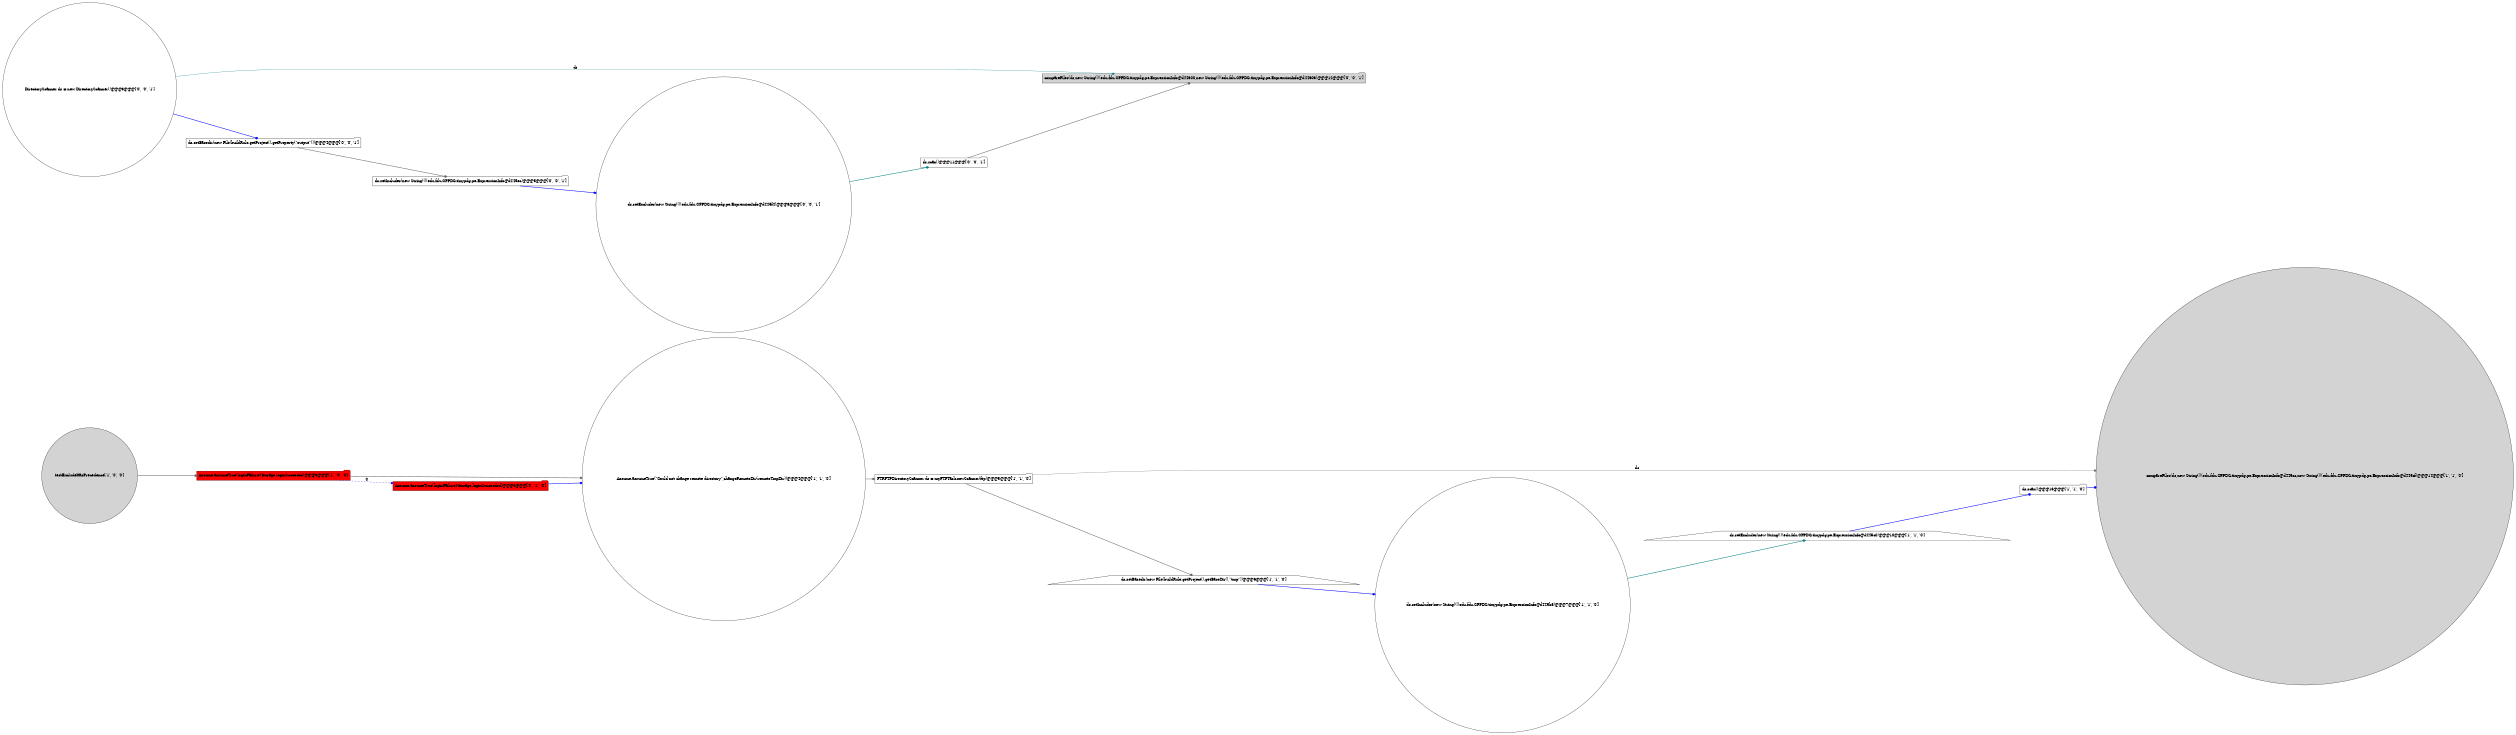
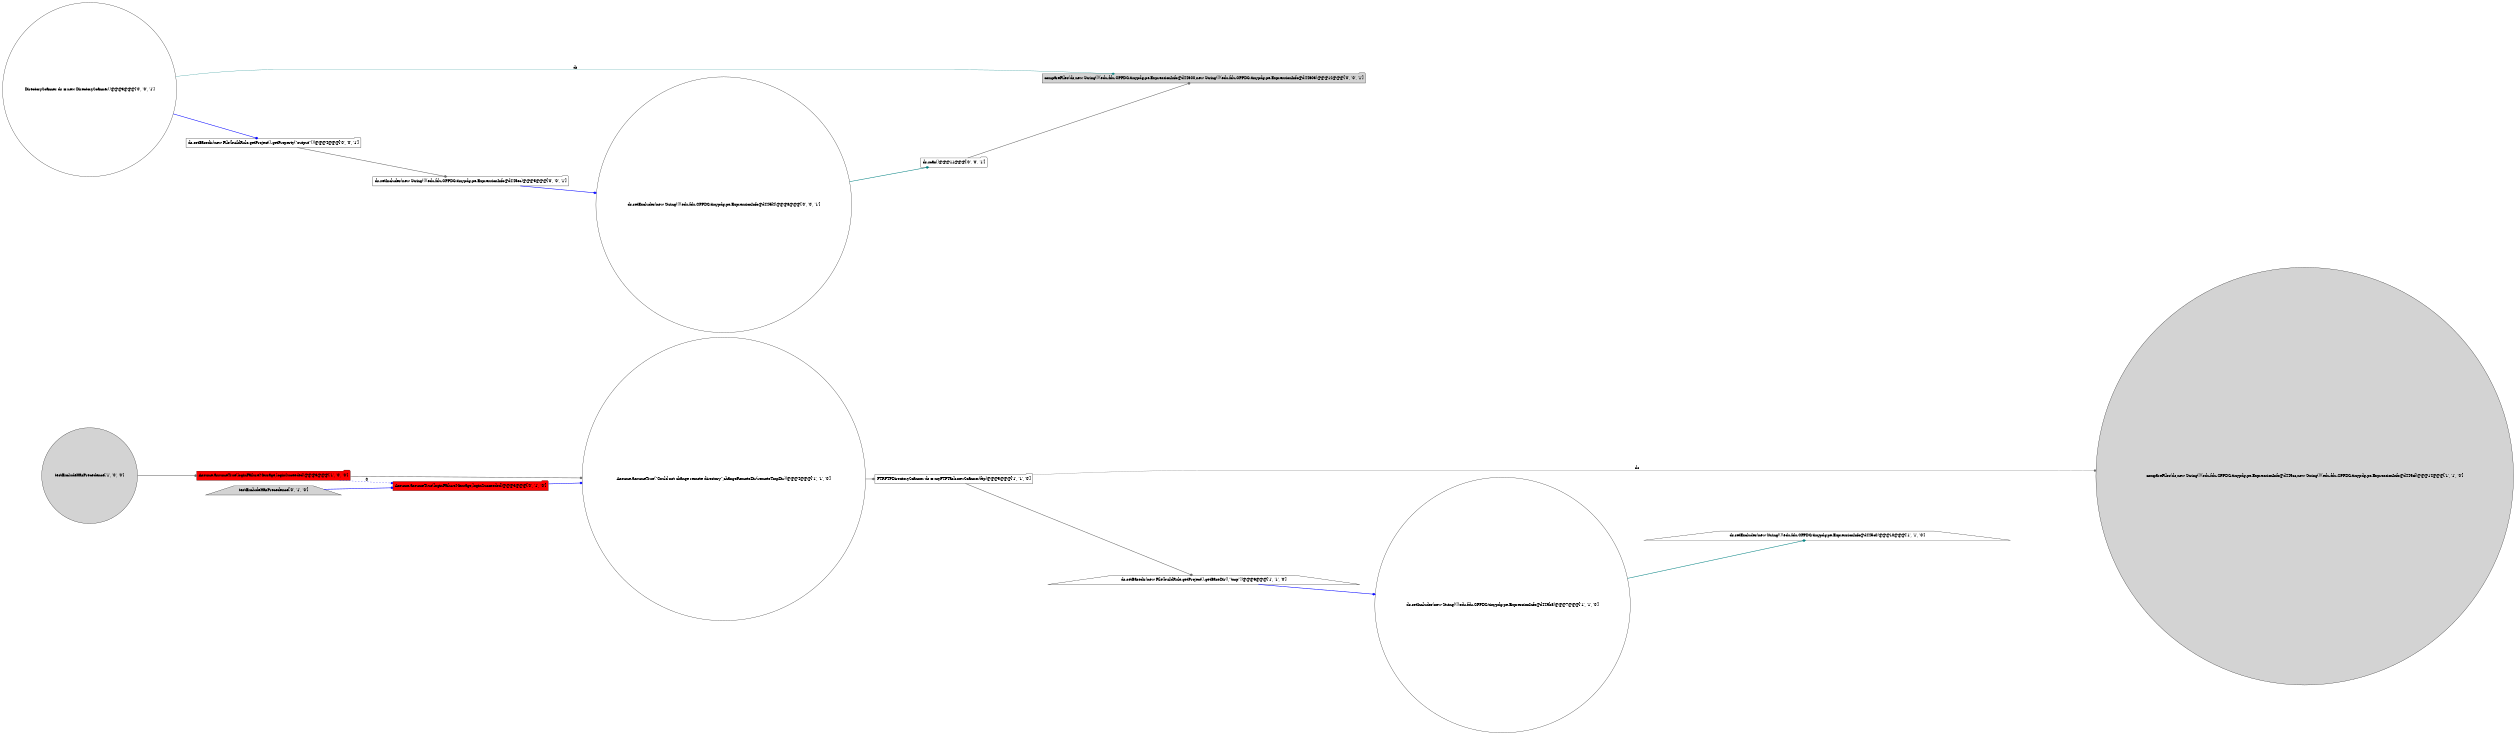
  digraph {
    fontname="DejaVu Serif"
    rankdir=LR
    node [fillcolor=white fontname="DejaVu Serif" shape=folder style=filled]
    edge [arrowhead=dot color=blue fontname="DejaVu Serif" style=bold]
    n1 [fillcolor=lightgray label="testExcludeHasPrecedence['1', '0', '0']" shape=circle]
    n2 [fillcolor=red label="Assume.assumeTrue(loginFailureMessage,loginSuceeded)@@@3@@@['1', '0', '0']"]
    n3 [fillcolor=red label="Assume.assumeTrue(loginFailureMessage,loginSucceeded)@@@3@@@['0', '1', '0']"]
    n4 [label="Assume.assumeTrue(\"Could not change remote directory\",changeRemoteDir(remoteTmpDir))@@@4@@@['1', '1', '0']" shape=circle]
+   n5 [fillcolor=lightgray label="testExcludeHasPrecedence['0', '1', '0']" shape=trapezium]
    n6 [label="ds.setIncludes(new String((((edu.fdu.CPPDG.tinypdg.pe.ExpressionInfo@d445b8)@@@7@@@['1', '1', '0']" shape=circle]
    n7 [label="ds.setExcludes(new String((((edu.fdu.CPPDG.tinypdg.pe.ExpressionInfo@d445c0)@@@10@@@['1', '1', '0']" shape=trapezium]
-   n8 [label="ds.scan()@@@13@@@['1', '1', '0']"]
    n9 [label="FTP.FTPDirectoryScanner ds = myFTPTask.newScanner(ftp)@@@5@@@['1', '1', '0']"]
    n10 [fillcolor=lightgray label="compareFiles(ds,new String((((edu.fdu.CPPDG.tinypdg.pe.ExpressionInfo@d445cc,new String((((edu.fdu.CPPDG.tinypdg.pe.ExpressionInfo@d445cf)@@@14@@@['1', '1', '0']" shape=circle]
    n11 [label="ds.setBasedir(new File(buildRule.getProject().getBaseDir(),\"tmp\"))@@@6@@@['1', '1', '0']" shape=trapezium]
    n12 [fillcolor=lightgray label="compareFiles(ds,new String((((edu.fdu.CPPDG.tinypdg.pe.ExpressionInfo@d44600,new String((((edu.fdu.CPPDG.tinypdg.pe.ExpressionInfo@d44603)@@@12@@@['0', '0', '1']"]
    n13 [label="ds.scan()@@@11@@@['0', '0', '1']"]
    n14 [label="ds.setIncludes(new String((((edu.fdu.CPPDG.tinypdg.pe.ExpressionInfo@d445ec)@@@5@@@['0', '0', '1']"]
    n15 [label="ds.setExcludes(new String((((edu.fdu.CPPDG.tinypdg.pe.ExpressionInfo@d445f4)@@@8@@@['0', '0', '1']" shape=circle]
    n16 [label="ds.setBasedir(new File(buildRule.getProject().getProperty(\"output\")))@@@4@@@['0', '0', '1']"]
    n17 [label="DirectoryScanner ds = new DirectoryScanner()@@@3@@@['0', '0', '1']" shape=circle]
    n1 -> n2 [color=gray40]
    n2 -> n3 [label=0 style=dashed]
    n2 -> n4 [color=gray40]
    n3 -> n4
    n4 -> n9 [arrowhead=diamond color=gray40]
+   n5 -> n3
    n6 -> n7 [arrowhead=diamond color=teal]
-   n7 -> n8
-   n8 -> n10
    n9 -> n10 [color=gray40 label=ds style=solid]
    n9 -> n11 [color=gray40]
    n11 -> n6 [arrowhead=diamond]
    n13 -> n12 [color=gray40]
    n14 -> n15 [arrowhead=diamond]
    n15 -> n13 [arrowhead=diamond color=teal]
    n16 -> n14 [arrowhead=diamond color=gray40]
    n17 -> n12 [arrowhead=diamond color=teal label=ds style=solid]
    n17 -> n16
  }
